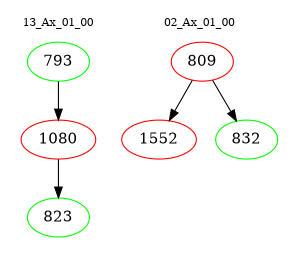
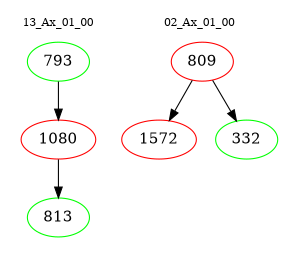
  digraph {
    node [color=green]
    edge [color=black]
    n1 [label=793]
    n2 [color=red label=1080]
-   n3 [label=823]
+   n3 [label=813]
    n4 [color=red label=809]
-   n5 [color=red label=1552]
-   n6 [label=832]
+   n5 [color=red label=1572]
+   n6 [label=332]
    subgraph cluster_1 {
      color=white
      fontsize=10
      label="13_Ax_01_00"
      n1
      n2
      n3
    }
    subgraph cluster_2 {
      color=white
      fontsize=10
      label="02_Ax_01_00"
      n4
      n5
      n6
    }
    n1 -> n2
    n2 -> n3
    n4 -> n5
    n4 -> n6
  }
